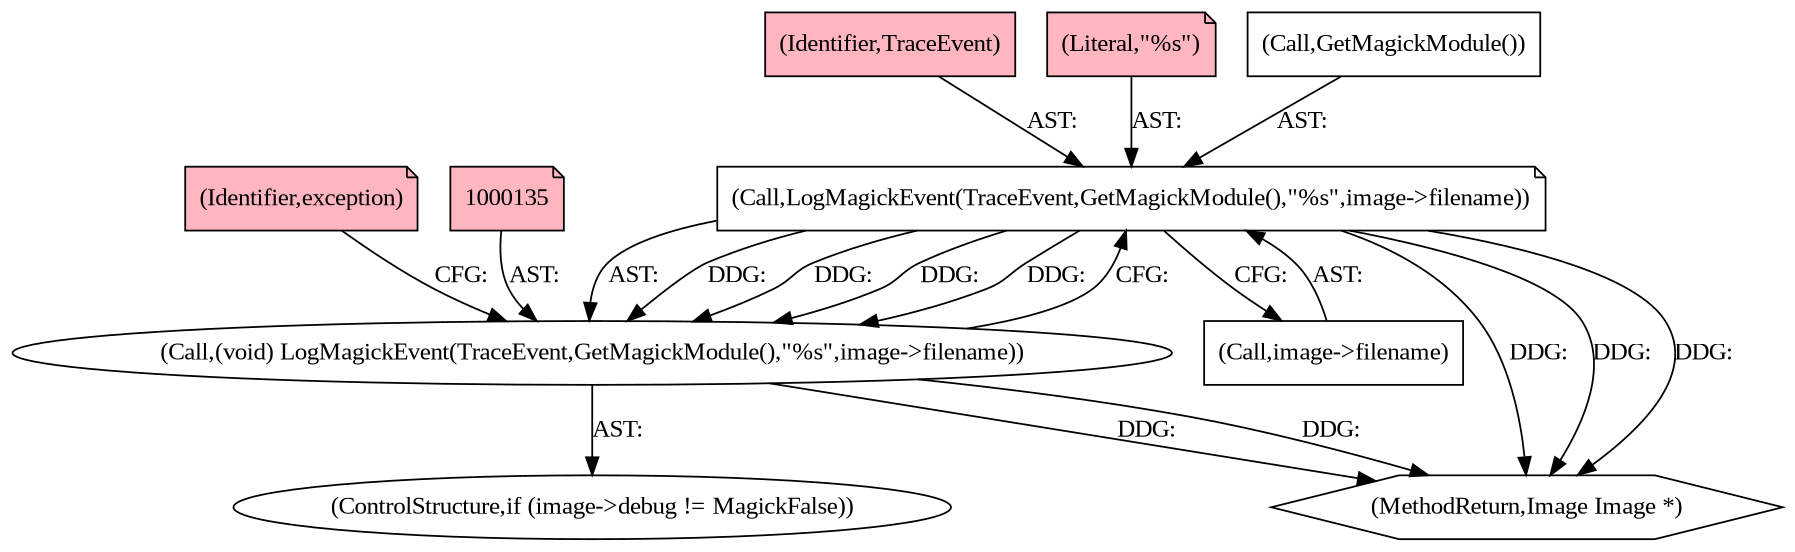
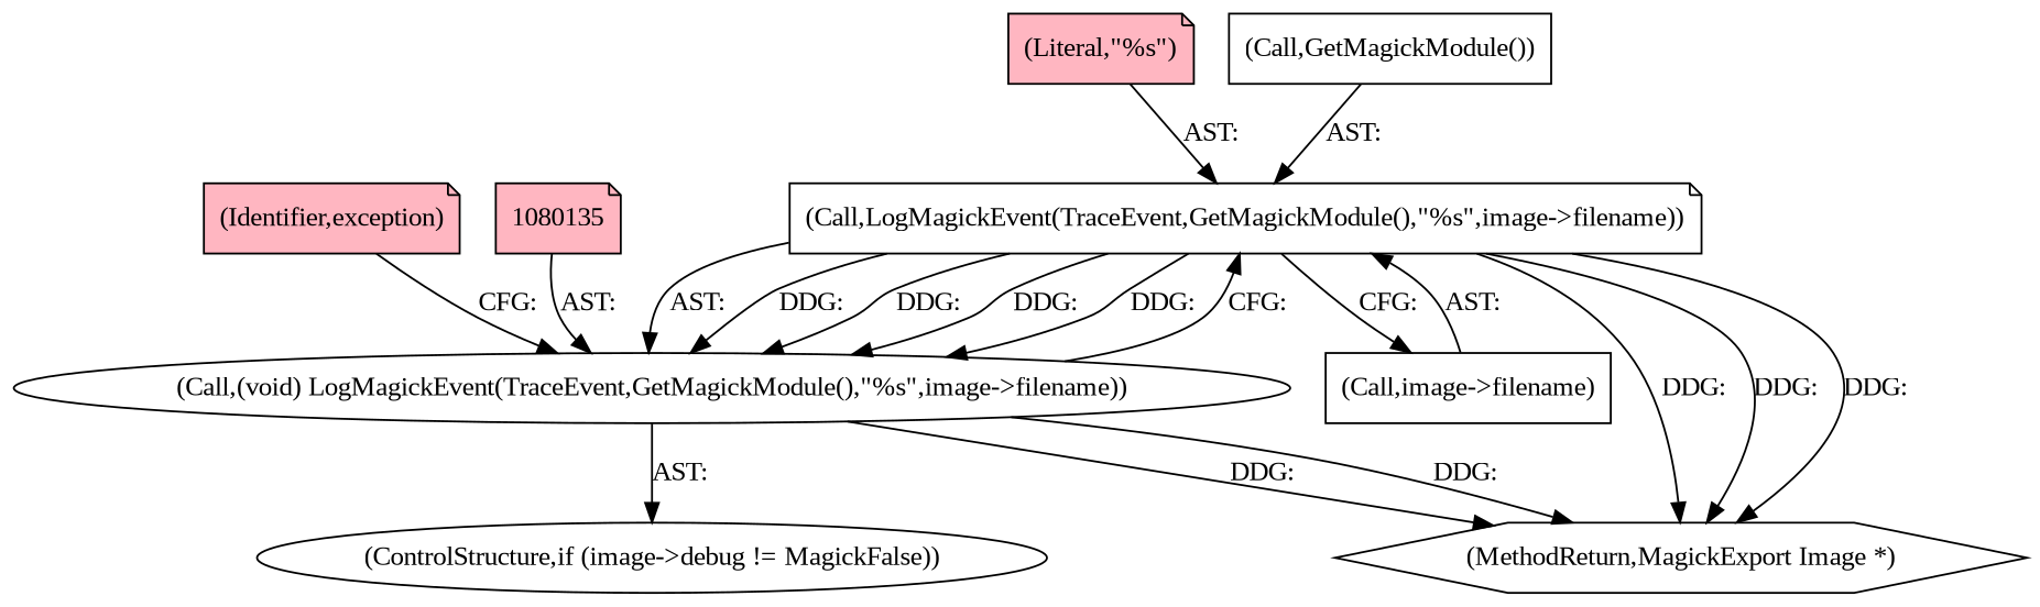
  digraph {
    fontname="Liberation Serif"
    node [fillcolor=white fontname="Liberation Serif" shape=note style=filled]
    edge [fontname="Liberation Serif"]
    n1 [label="(Call,LogMagickEvent(TraceEvent,GetMagickModule(),\"%s\",image->filename))"]
    n2 [label="(Call,(void) LogMagickEvent(TraceEvent,GetMagickModule(),\"%s\",image->filename))" shape=ellipse]
    n3 [label="(Call,image->filename)" shape=box]
-   n4 [label="(MethodReturn,Image Image *)" shape=hexagon]
+   n4 [label="(MethodReturn,MagickExport Image *)" shape=hexagon]
    n5 [label="(ControlStructure,if (image->debug != MagickFalse))" shape=ellipse]
    n6 [fillcolor=lightpink label="(Identifier,exception)"]
-   n7 [fillcolor=lightpink label="(Identifier,TraceEvent)" shape=box]
    n8 [fillcolor=lightpink label="(Literal,\"%s\")"]
    n9 [label="(Call,GetMagickModule())" shape=box]
-   1000135 [fillcolor=lightpink]
+   1000135 [fillcolor=lightpink label=1080135]
    n1 -> n2 [label="AST: "]
    n1 -> n2 [label="DDG: "]
    n1 -> n2 [label="DDG: "]
    n1 -> n2 [label="DDG: "]
    n1 -> n2 [label="DDG: "]
    n1 -> n3 [label="CFG: "]
    n1 -> n4 [label="DDG: "]
    n1 -> n4 [label="DDG: "]
    n1 -> n4 [label="DDG: "]
    n2 -> n1 [label="CFG: "]
    n2 -> n4 [label="DDG: "]
    n2 -> n4 [label="DDG: "]
    n2 -> n5 [label="AST: "]
    n3 -> n1 [label="AST: "]
    n6 -> n2 [label="CFG: "]
-   n7 -> n1 [label="AST: "]
    n8 -> n1 [label="AST: "]
    n9 -> n1 [label="AST: "]
    1000135 -> n2 [label="AST: "]
  }
